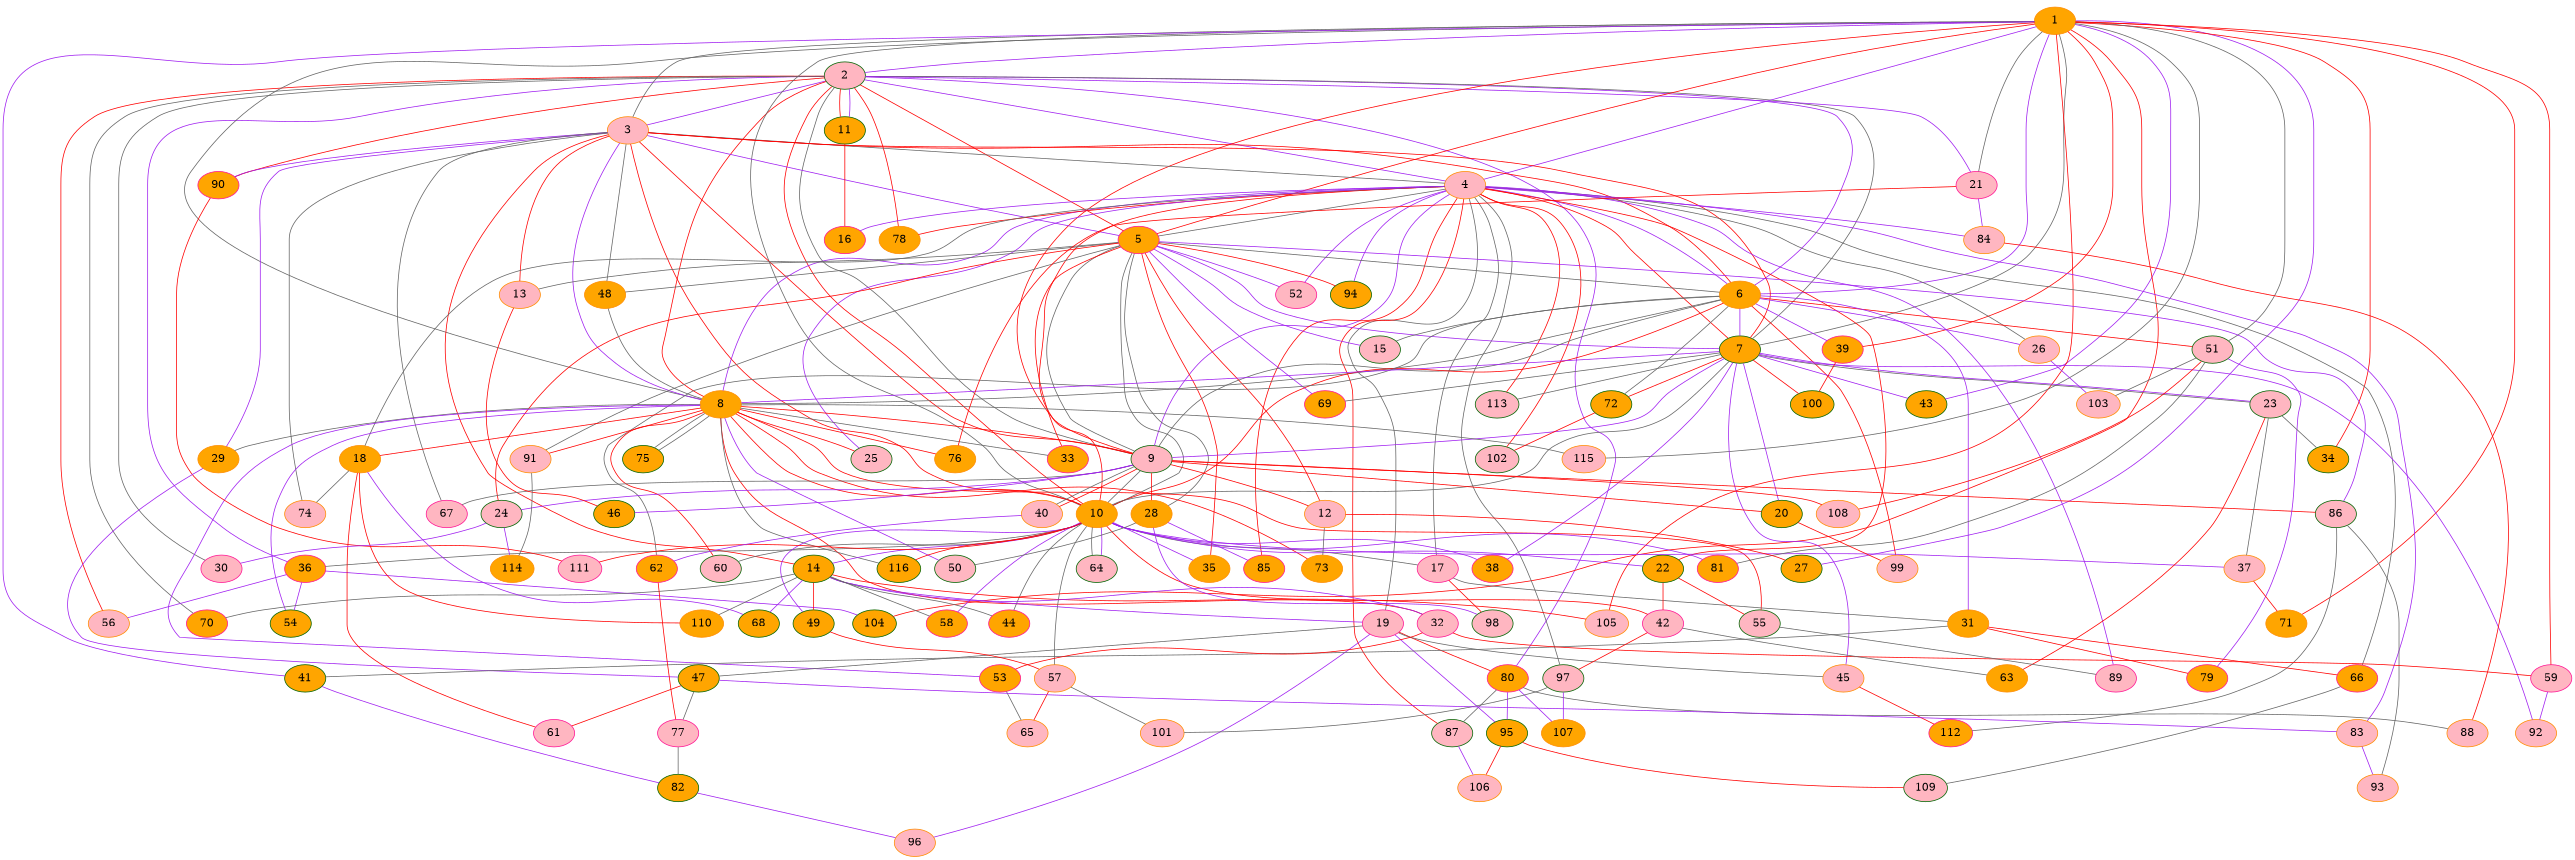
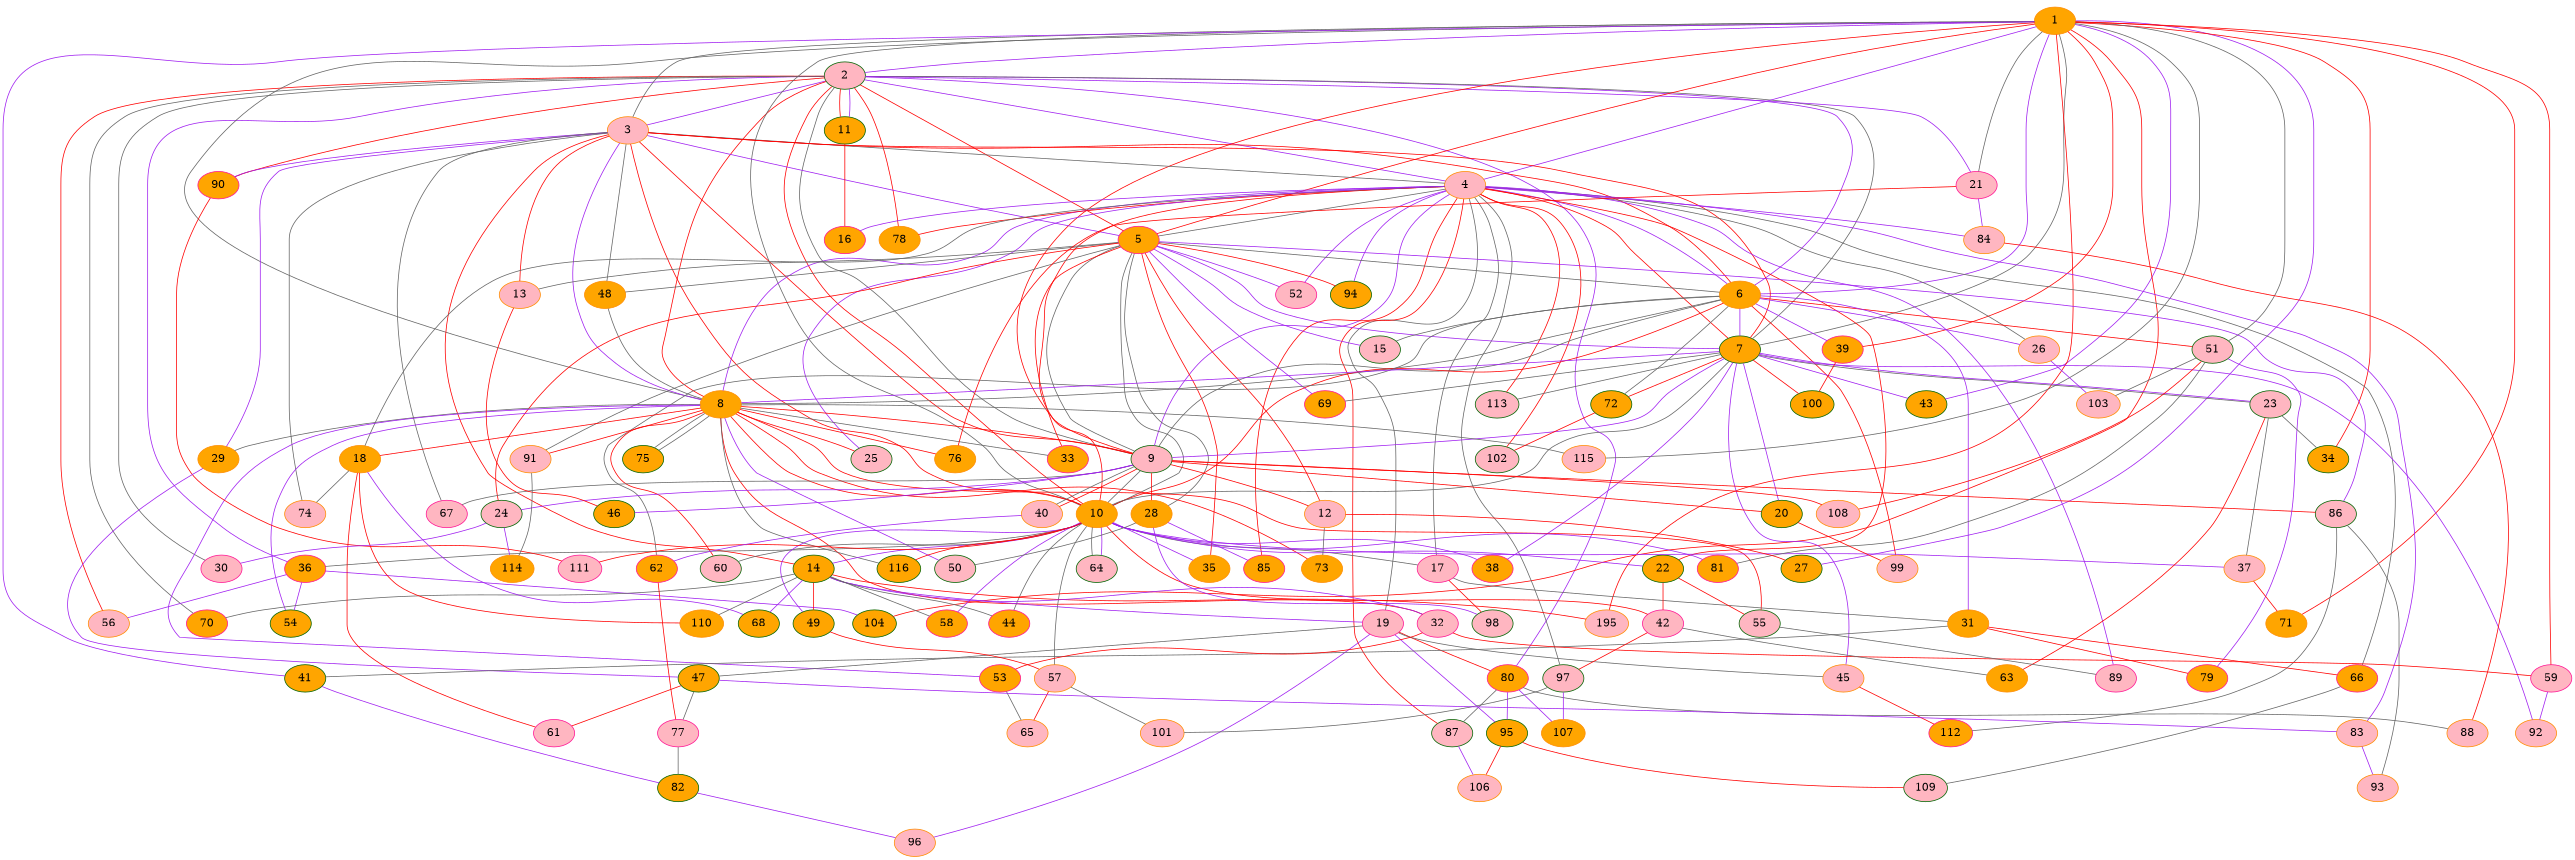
  graph {
    node [color=darkorange fillcolor=orange style=filled]
    edge [color=red]
    2 [color=darkgreen fillcolor=lightpink]
    1
    3 [fillcolor=lightpink]
    4 [fillcolor=lightpink]
    5 [color=deeppink]
    6
    7 [color=darkgreen]
    8
    9 [color=darkgreen fillcolor=lightpink]
    10
    21 [color=deeppink fillcolor=lightpink]
    27 [color=darkgreen]
    34 [color=darkgreen]
    39 [color=deeppink]
    41 [color=darkgreen]
    43 [color=darkgreen]
    51 [color=darkgreen fillcolor=lightpink]
    59 [color=deeppink fillcolor=lightpink]
    71
    104 [color=darkgreen]
-   105 [fillcolor=lightpink]
+   105 [fillcolor=lightpink label=195]
    115 [fillcolor=lightpink]
    11 [color=darkgreen]
    30 [color=deeppink fillcolor=lightpink]
    36 [color=deeppink]
    56 [fillcolor=lightpink]
    70 [color=deeppink]
    78
    80 [color=deeppink]
    90 [color=deeppink]
    13 [fillcolor=lightpink]
    14 [color=darkgreen]
    29
    48
    67 [color=deeppink fillcolor=lightpink]
    74 [fillcolor=lightpink]
    16 [color=deeppink]
    17 [color=deeppink fillcolor=lightpink]
    18
    19 [color=deeppink fillcolor=lightpink]
    22 [color=darkgreen]
    25 [color=darkgreen fillcolor=lightpink]
    26 [fillcolor=lightpink]
    52 [color=deeppink fillcolor=lightpink]
    66 [color=deeppink]
    83 [fillcolor=lightpink]
    84 [fillcolor=lightpink]
    85 [color=deeppink]
    87 [color=darkgreen fillcolor=lightpink]
    89 [color=deeppink fillcolor=lightpink]
    94 [color=darkgreen]
    97 [color=darkgreen fillcolor=lightpink]
    102 [color=darkgreen fillcolor=lightpink]
    113 [color=darkgreen fillcolor=lightpink]
    12 [fillcolor=lightpink]
    15 [color=darkgreen fillcolor=lightpink]
    24 [color=darkgreen fillcolor=lightpink]
    28
    33 [color=deeppink]
    35
    69 [color=deeppink]
    86 [color=darkgreen fillcolor=lightpink]
    91 [fillcolor=lightpink]
    31
    62 [color=deeppink]
    72 [color=darkgreen]
    99 [fillcolor=lightpink]
    20 [color=darkgreen]
    23 [color=darkgreen fillcolor=lightpink]
    38 [color=deeppink]
    45 [fillcolor=lightpink]
    92 [fillcolor=lightpink]
    100 [color=darkgreen]
    32 [color=deeppink fillcolor=lightpink]
    50 [color=darkgreen fillcolor=lightpink]
    53 [color=deeppink]
    54 [color=darkgreen]
    55 [color=darkgreen fillcolor=lightpink]
    60 [color=darkgreen fillcolor=lightpink]
    73
    75 [color=darkgreen]
    76
    116 [color=darkgreen]
    40 [fillcolor=lightpink]
    46 [color=darkgreen]
    108 [fillcolor=lightpink]
    37 [fillcolor=lightpink]
    42 [color=deeppink fillcolor=lightpink]
    44 [color=deeppink]
    49 [color=darkgreen]
    57 [fillcolor=lightpink]
    58 [color=deeppink]
    64 [color=darkgreen fillcolor=lightpink]
    81 [color=deeppink]
    111 [color=deeppink fillcolor=lightpink]
    82 [color=darkgreen]
    103 [fillcolor=lightpink]
    79 [color=deeppink]
    95 [color=darkgreen]
    88 [fillcolor=lightpink]
    107
    68 [color=darkgreen]
    110
    47 [color=darkgreen]
    98 [color=darkgreen fillcolor=lightpink]
    61 [color=deeppink fillcolor=lightpink]
    96 [fillcolor=lightpink]
    109 [color=darkgreen fillcolor=lightpink]
    93 [fillcolor=lightpink]
    106 [fillcolor=lightpink]
    101 [fillcolor=lightpink]
    114
    112 [color=deeppink]
    77 [color=deeppink fillcolor=lightpink]
    63
    65 [fillcolor=lightpink]
    2 -- 3 [color=purple]
    2 -- 4 [color=purple]
    2 -- 5
    2 -- 6 [color=purple]
    2 -- 7 [color=gray40]
    2 -- 8
    2 -- 9 [color=gray40]
    2 -- 10
    2 -- 21 [color=purple]
    2 -- 11
    2 -- 11 [color=purple]
    2 -- 30 [color=gray40]
    2 -- 36 [color=purple]
    2 -- 56
    2 -- 70 [color=gray40]
    2 -- 78
    2 -- 80 [color=purple]
    2 -- 90
    1 -- 2 [color=purple]
    1 -- 3 [color=gray40]
    1 -- 4 [color=purple]
    1 -- 5
    1 -- 6 [color=purple]
    1 -- 7 [color=gray40]
    1 -- 8 [color=gray40]
    1 -- 9
    1 -- 10 [color=gray40]
    1 -- 21 [color=gray40]
    1 -- 27 [color=purple]
    1 -- 34
    1 -- 39
    1 -- 41 [color=purple]
    1 -- 43 [color=purple]
    1 -- 51 [color=gray40]
    1 -- 59
    1 -- 71
    1 -- 104
    1 -- 105
    1 -- 115 [color=gray40]
    3 -- 4 [color=gray40]
    3 -- 5 [color=purple]
    3 -- 6
    3 -- 7
    3 -- 8 [color=purple]
    3 -- 9
    3 -- 10
    3 -- 90 [color=purple]
    3 -- 13
    3 -- 14
    3 -- 29 [color=purple]
    3 -- 48 [color=gray40]
    3 -- 67 [color=gray40]
    3 -- 74 [color=gray40]
    4 -- 5 [color=gray40]
    4 -- 6 [color=purple]
    4 -- 7
    4 -- 8 [color=purple]
    4 -- 9 [color=purple]
    4 -- 10
    4 -- 78
    4 -- 16 [color=purple]
    4 -- 17 [color=gray40]
    4 -- 18 [color=gray40]
    4 -- 19 [color=gray40]
    4 -- 22
    4 -- 25 [color=purple]
    4 -- 26 [color=gray40]
    4 -- 52 [color=purple]
    4 -- 66 [color=gray40]
    4 -- 83 [color=purple]
    4 -- 84 [color=purple]
    4 -- 85
    4 -- 87
    4 -- 89 [color=purple]
    4 -- 94 [color=purple]
    4 -- 97 [color=gray40]
    4 -- 102
    4 -- 113
    5 -- 6 [color=gray40]
    5 -- 7 [color=purple]
    5 -- 9 [color=gray40]
    5 -- 10 [color=gray40]
    5 -- 13 [color=gray40]
    5 -- 48 [color=gray40]
    5 -- 52 [color=purple]
    5 -- 94
    5 -- 12
    5 -- 15 [color=purple]
    5 -- 24
    5 -- 28 [color=gray40]
    5 -- 33
    5 -- 35
    5 -- 69 [color=purple]
    5 -- 86 [color=purple]
    5 -- 91 [color=gray40]
    6 -- 7 [color=purple]
    6 -- 8 [color=gray40]
    6 -- 9 [color=gray40]
    6 -- 10
    6 -- 39 [color=purple]
    6 -- 51
    6 -- 26 [color=purple]
    6 -- 15 [color=gray40]
    6 -- 31 [color=purple]
    6 -- 62 [color=gray40]
    6 -- 72 [color=gray40]
    6 -- 99
    7 -- 8 [color=purple]
    7 -- 9 [color=purple]
    7 -- 10 [color=gray40]
    7 -- 43 [color=purple]
    7 -- 113 [color=gray40]
    7 -- 69 [color=gray40]
    7 -- 72
    7 -- 20 [color=purple]
    7 -- 23 [color=gray40]
    7 -- 23 [color=purple]
    7 -- 38 [color=purple]
    7 -- 45 [color=purple]
    7 -- 92 [color=purple]
    7 -- 100
    8 -- 9
    8 -- 10
    8 -- 115 [color=gray40]
    8 -- 29 [color=gray40]
    8 -- 18
    8 -- 25
    8 -- 33 [color=gray40]
    8 -- 91
    8 -- 32
    8 -- 50 [color=purple]
    8 -- 53 [color=purple]
    8 -- 54 [color=purple]
    8 -- 55
    8 -- 60
    8 -- 73
    8 -- 75 [color=gray40]
    8 -- 75 [color=gray40]
    8 -- 76
    8 -- 116 [color=gray40]
    9 -- 10 [color=gray40]
    9 -- 67 [color=gray40]
    9 -- 12
    9 -- 24 [color=purple]
    9 -- 28
    9 -- 86
    9 -- 20
    9 -- 40 [color=gray40]
    9 -- 40
    9 -- 46 [color=purple]
    9 -- 108
    10 -- 36 [color=gray40]
    10 -- 14 [color=purple]
    10 -- 17 [color=gray40]
    10 -- 22 [color=purple]
    10 -- 35 [color=purple]
    10 -- 38 [color=purple]
    10 -- 60 [color=gray40]
    10 -- 116
    10 -- 37 [color=purple]
    10 -- 42
    10 -- 44 [color=gray40]
    10 -- 49 [color=purple]
    10 -- 57 [color=gray40]
    10 -- 58 [color=purple]
    10 -- 64 [color=gray40]
    10 -- 64 [color=purple]
    10 -- 81 [color=purple]
    10 -- 111
    21 -- 84 [color=purple]
    21 -- 76
    39 -- 100
    41 -- 82 [color=purple]
    51 -- 108
    51 -- 81 [color=gray40]
    51 -- 103 [color=gray40]
    51 -- 79 [color=purple]
    59 -- 92 [color=purple]
    11 -- 16
    36 -- 104 [color=purple]
    36 -- 56 [color=purple]
    36 -- 54 [color=purple]
    80 -- 87 [color=gray40]
    80 -- 95 [color=purple]
    80 -- 88 [color=gray40]
    80 -- 107 [color=purple]
    90 -- 111
    13 -- 46
    14 -- 105
    14 -- 70 [color=gray40]
    14 -- 19 [color=purple]
    14 -- 32 [color=purple]
    14 -- 44 [color=gray40]
    14 -- 49
    14 -- 58 [color=gray40]
    14 -- 68 [color=purple]
    14 -- 110 [color=gray40]
    29 -- 47 [color=purple]
    48 -- 8 [color=gray40]
    17 -- 31 [color=gray40]
    17 -- 98
    18 -- 74 [color=gray40]
    18 -- 68 [color=purple]
    18 -- 110
    18 -- 61
    19 -- 80
    19 -- 45 [color=gray40]
    19 -- 95 [color=purple]
    19 -- 47 [color=gray40]
    19 -- 96 [color=purple]
    22 -- 55
    22 -- 42
    26 -- 103 [color=purple]
    66 -- 109 [color=gray40]
    83 -- 93 [color=purple]
    84 -- 88
    87 -- 106 [color=purple]
    97 -- 107 [color=purple]
    97 -- 101 [color=gray40]
    12 -- 27
    12 -- 73 [color=gray40]
    24 -- 30 [color=purple]
    24 -- 114 [color=purple]
    28 -- 85 [color=purple]
    28 -- 50 [color=gray40]
    28 -- 98 [color=purple]
    86 -- 93 [color=gray40]
    86 -- 112 [color=gray40]
    91 -- 114 [color=gray40]
    31 -- 41 [color=gray40]
    31 -- 66
    31 -- 79
    62 -- 77
    72 -- 102
    20 -- 99
    23 -- 34 [color=gray40]
    23 -- 37 [color=gray40]
    23 -- 63
    45 -- 112
    32 -- 59
    32 -- 53
    53 -- 65 [color=gray40]
    55 -- 89 [color=gray40]
    40 -- 62 [color=purple]
    37 -- 71
    42 -- 97
    42 -- 63 [color=gray40]
    49 -- 57
    57 -- 101 [color=gray40]
    57 -- 65
    82 -- 96 [color=purple]
    95 -- 109
    95 -- 106
    47 -- 83 [color=purple]
    47 -- 61
    47 -- 77 [color=gray40]
    77 -- 82 [color=gray40]
  }
